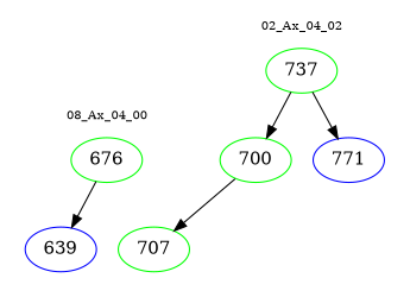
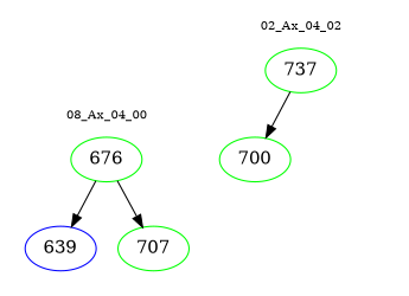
  digraph {
    node [color=green]
    edge [color=black]
    n1 [label=676]
    n2 [color=blue label=639]
    n3 [label=707]
    n4 [label=737]
    n5 [label=700]
-   n6 [color=blue label=771]
    subgraph cluster_1 {
      color=white
      fontsize=10
      label="08_Ax_04_00"
      n1
      n2
      n3
    }
    subgraph cluster_2 {
      color=white
      fontsize=10
      label="02_Ax_04_02"
      n4
      n5
-     n6
    }
    n1 -> n2
-   n5 -> n3
+   n1 -> n3
    n4 -> n5
-   n4 -> n6
  }
